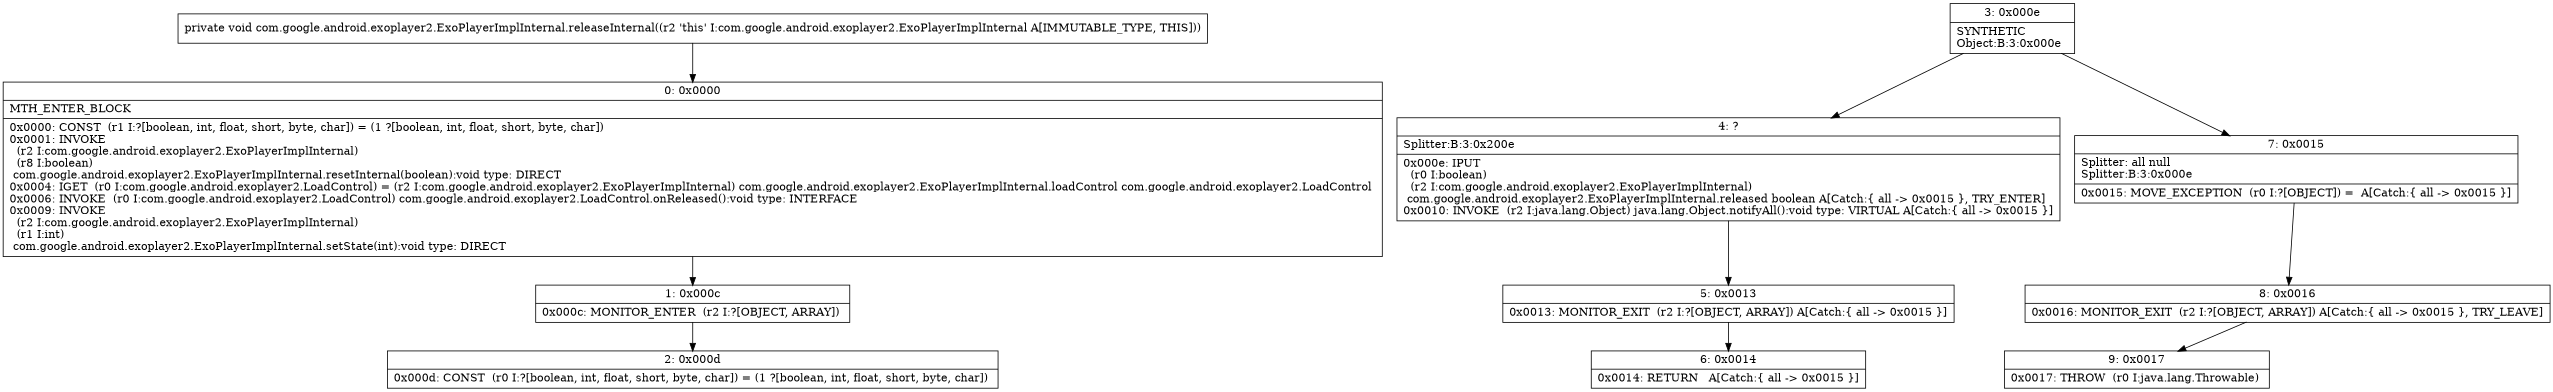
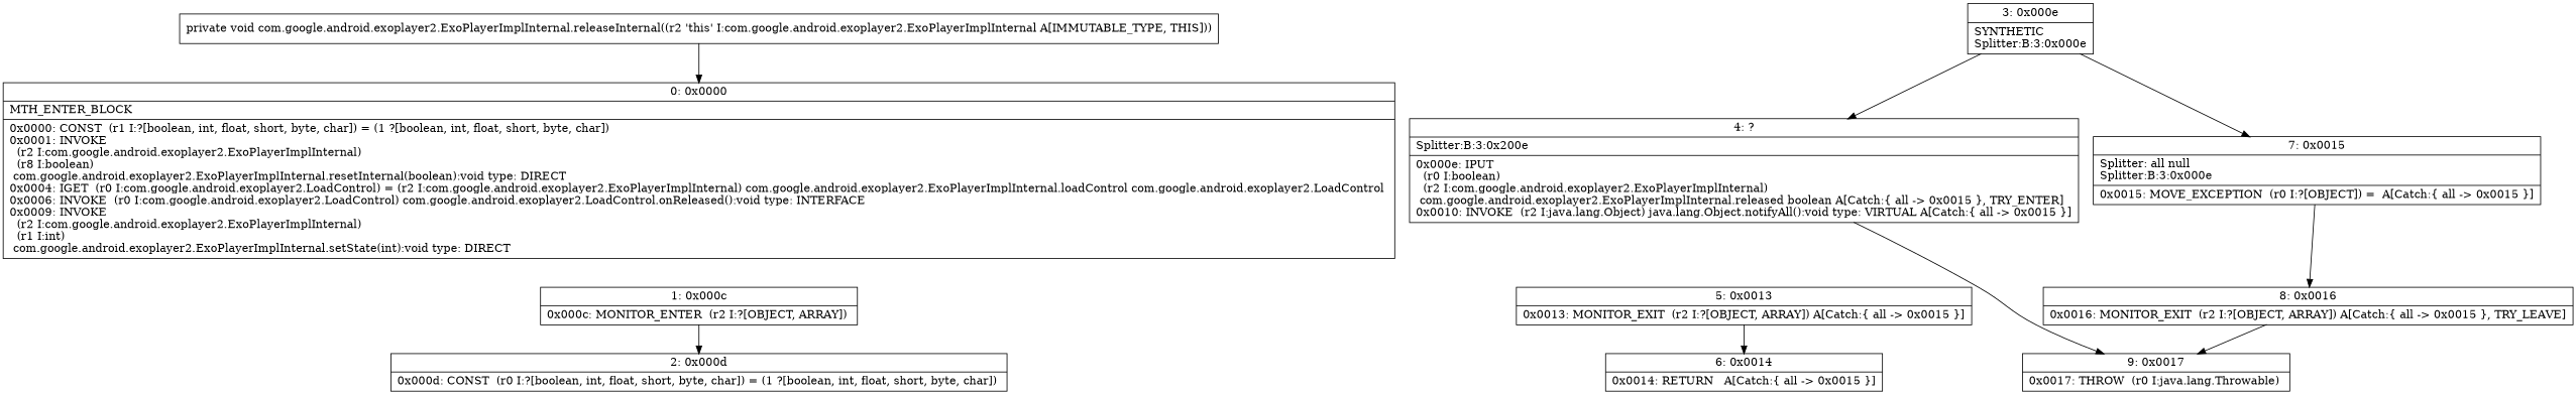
  digraph {
    node [shape=record]
    n1 [label="{0\:\ 0x0000|MTH_ENTER_BLOCK\l|0x0000: CONST  (r1 I:?[boolean, int, float, short, byte, char]) = (1 ?[boolean, int, float, short, byte, char]) \l0x0001: INVOKE  \l  (r2 I:com.google.android.exoplayer2.ExoPlayerImplInternal)\l  (r8 I:boolean)\l com.google.android.exoplayer2.ExoPlayerImplInternal.resetInternal(boolean):void type: DIRECT \l0x0004: IGET  (r0 I:com.google.android.exoplayer2.LoadControl) = (r2 I:com.google.android.exoplayer2.ExoPlayerImplInternal) com.google.android.exoplayer2.ExoPlayerImplInternal.loadControl com.google.android.exoplayer2.LoadControl \l0x0006: INVOKE  (r0 I:com.google.android.exoplayer2.LoadControl) com.google.android.exoplayer2.LoadControl.onReleased():void type: INTERFACE \l0x0009: INVOKE  \l  (r2 I:com.google.android.exoplayer2.ExoPlayerImplInternal)\l  (r1 I:int)\l com.google.android.exoplayer2.ExoPlayerImplInternal.setState(int):void type: DIRECT \l}"]
    n2 [label="{1\:\ 0x000c|0x000c: MONITOR_ENTER  (r2 I:?[OBJECT, ARRAY]) \l}"]
    n3 [label="{2\:\ 0x000d|0x000d: CONST  (r0 I:?[boolean, int, float, short, byte, char]) = (1 ?[boolean, int, float, short, byte, char]) \l}"]
-   n4 [label="{3\:\ 0x000e|SYNTHETIC\lObject:B:3:0x000e\l}"]
+   n4 [label="{3\:\ 0x000e|SYNTHETIC\lSplitter:B:3:0x000e\l}"]
    n5 [label="{4\:\ ?|Splitter:B:3:0x200e\l|0x000e: IPUT  \l  (r0 I:boolean)\l  (r2 I:com.google.android.exoplayer2.ExoPlayerImplInternal)\l com.google.android.exoplayer2.ExoPlayerImplInternal.released boolean A[Catch:\{ all \-\> 0x0015 \}, TRY_ENTER]\l0x0010: INVOKE  (r2 I:java.lang.Object) java.lang.Object.notifyAll():void type: VIRTUAL A[Catch:\{ all \-\> 0x0015 \}]\l}"]
    n6 [label="{7\:\ 0x0015|Splitter: all null\lSplitter:B:3:0x000e\l|0x0015: MOVE_EXCEPTION  (r0 I:?[OBJECT]) =  A[Catch:\{ all \-\> 0x0015 \}]\l}"]
    n7 [label="{5\:\ 0x0013|0x0013: MONITOR_EXIT  (r2 I:?[OBJECT, ARRAY]) A[Catch:\{ all \-\> 0x0015 \}]\l}"]
    n8 [label="{8\:\ 0x0016|0x0016: MONITOR_EXIT  (r2 I:?[OBJECT, ARRAY]) A[Catch:\{ all \-\> 0x0015 \}, TRY_LEAVE]\l}"]
    n9 [label="{6\:\ 0x0014|0x0014: RETURN   A[Catch:\{ all \-\> 0x0015 \}]\l}"]
    n10 [label="{9\:\ 0x0017|0x0017: THROW  (r0 I:java.lang.Throwable) \l}"]
    n11 [label="{private void com.google.android.exoplayer2.ExoPlayerImplInternal.releaseInternal((r2 'this' I:com.google.android.exoplayer2.ExoPlayerImplInternal A[IMMUTABLE_TYPE, THIS])) }"]
-   n1 -> n2
    n2 -> n3
    n4 -> n5
    n4 -> n6
-   n5 -> n7
+   n5 -> n10
    n6 -> n8
    n7 -> n9
    n8 -> n10
    n11 -> n1
  }
